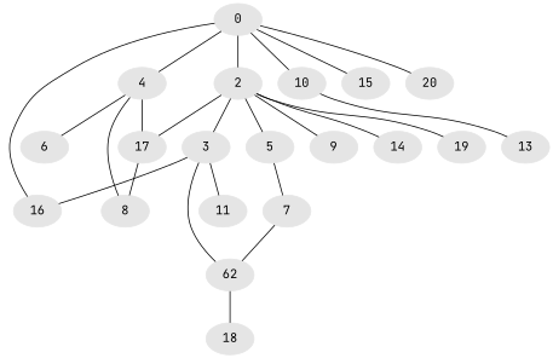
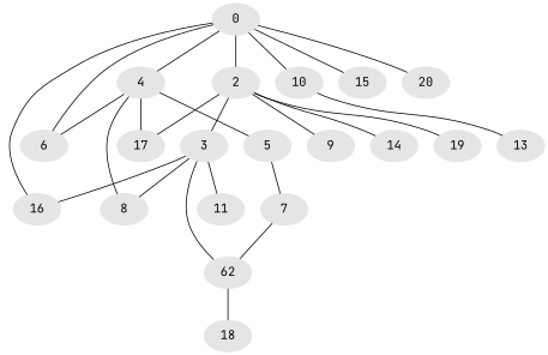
  graph {
    fontname="JetBrains Mono"
    node [color=gray90 fontname="JetBrains Mono" style=filled]
    edge [fontname="JetBrains Mono"]
    n1 [label=0]
    2
    4
    6
    10
    15
    16
    20
    3
    9
    14
    17
    19
    8
    5
    13
    11
    n18 [label=62]
    18
    7
    n1 -- 2
    n1 -- 4
+   n1 -- 6
    n1 -- 10
    n1 -- 15
    n1 -- 16
    n1 -- 20
    2 -- 3
    2 -- 9
    2 -- 14
    2 -- 17
    2 -- 19
    4 -- 6
    4 -- 17
    4 -- 8
-   2 -- 5
+   4 -- 5
    10 -- 13
    3 -- 16
-   17 -- 8
+   3 -- 8
    3 -- 11
    3 -- n18
    5 -- 7
    n18 -- 18
    7 -- n18
  }
